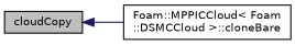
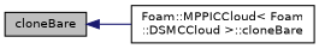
  digraph {
    rankdir=LR
    node [color=black fontname=Helvetica fontsize=10 shape=record]
-   n1 [fillcolor=grey75 fontcolor=black height=0.2 label=cloudCopy style=filled width=0.4]
+   n1 [fillcolor=grey75 fontcolor=black height=0.2 label=cloneBare style=filled width=0.4]
    n2 [height=0.2 label="Foam::MPPICCloud\< Foam\l::DSMCCloud \>::cloneBare" width=0.4]
    n1 -> n2 [color=midnightblue dir=back fontname=Helvetica fontsize=10 labelfontname=Helvetica labelfontsize=10 style=solid]
  }
